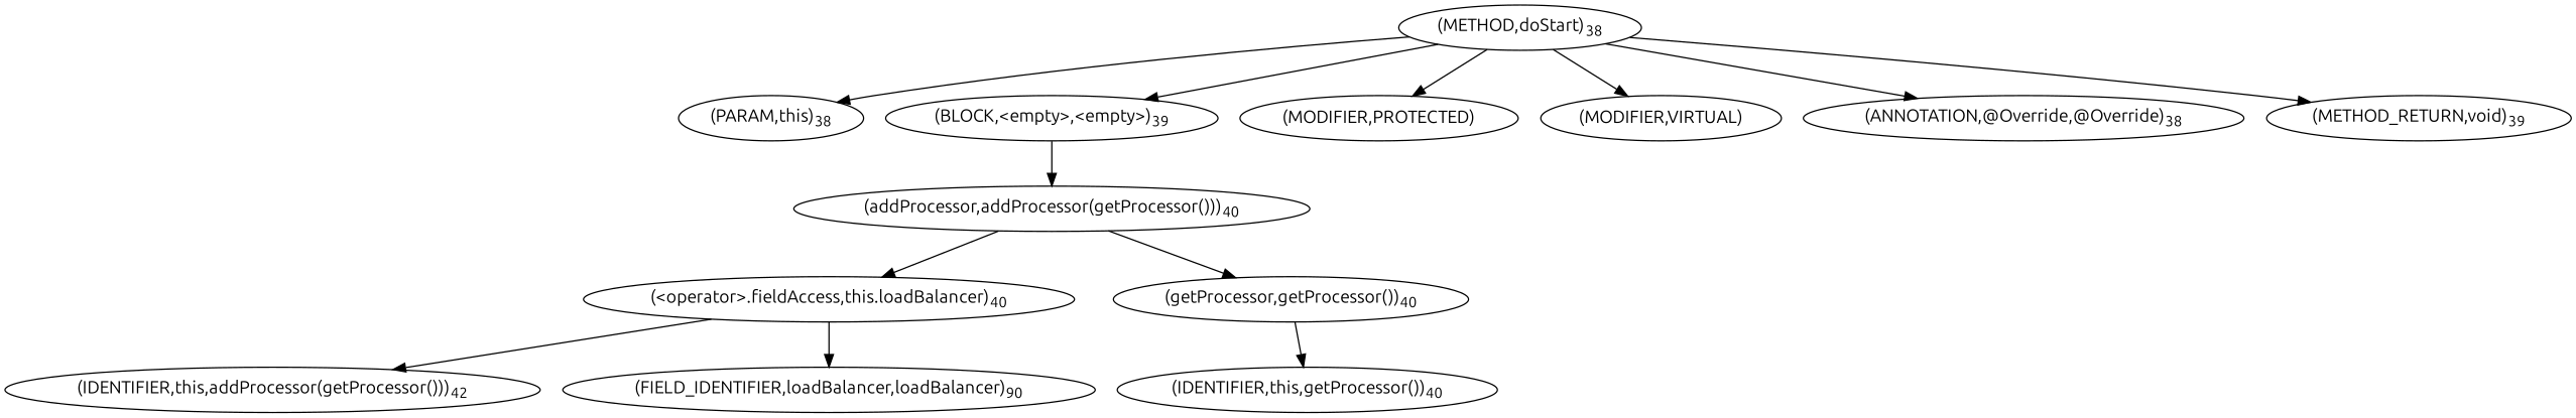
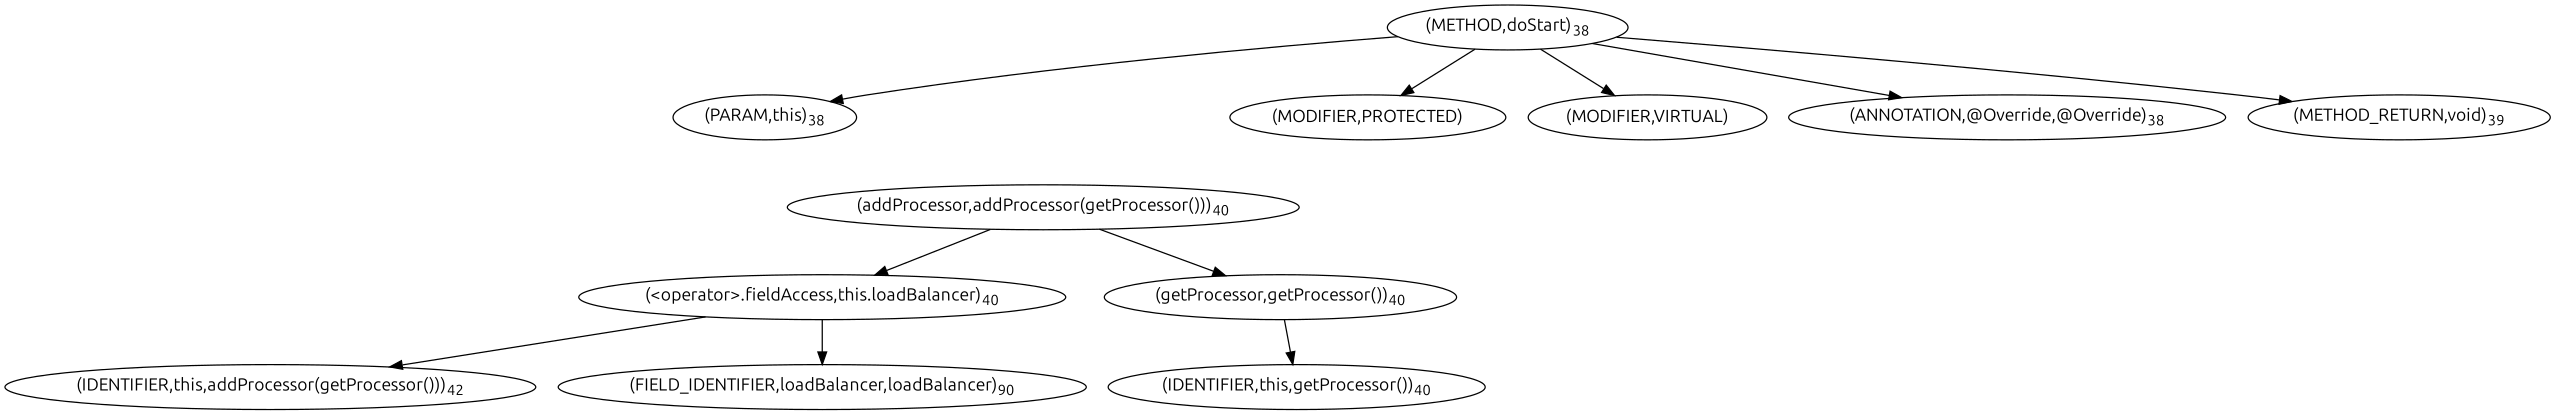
  digraph {
    fontname=Ubuntu
    node [fontname=Ubuntu]
    edge [fontname=Ubuntu]
    n1 [label=<(METHOD,doStart)<SUB>38</SUB>>]
    n2 [label=<(PARAM,this)<SUB>38</SUB>>]
-   n3 [label=<(BLOCK,&lt;empty&gt;,&lt;empty&gt;)<SUB>39</SUB>>]
    n4 [label=<(MODIFIER,PROTECTED)>]
    n5 [label=<(MODIFIER,VIRTUAL)>]
    n6 [label=<(ANNOTATION,@Override,@Override)<SUB>38</SUB>>]
    n7 [label=<(METHOD_RETURN,void)<SUB>39</SUB>>]
    n8 [label=<(addProcessor,addProcessor(getProcessor()))<SUB>40</SUB>>]
    n9 [label=<(&lt;operator&gt;.fieldAccess,this.loadBalancer)<SUB>40</SUB>>]
    n10 [label=<(getProcessor,getProcessor())<SUB>40</SUB>>]
    n11 [label=<(IDENTIFIER,this,addProcessor(getProcessor()))<SUB>42</SUB>>]
    n12 [label=<(FIELD_IDENTIFIER,loadBalancer,loadBalancer)<SUB>90</SUB>>]
    n13 [label=<(IDENTIFIER,this,getProcessor())<SUB>40</SUB>>]
    n1 -> n2
-   n1 -> n3
    n1 -> n4
    n1 -> n5
    n1 -> n6
    n1 -> n7
-   n3 -> n8
    n8 -> n9
    n8 -> n10
    n9 -> n11
    n9 -> n12
    n10 -> n13
  }
